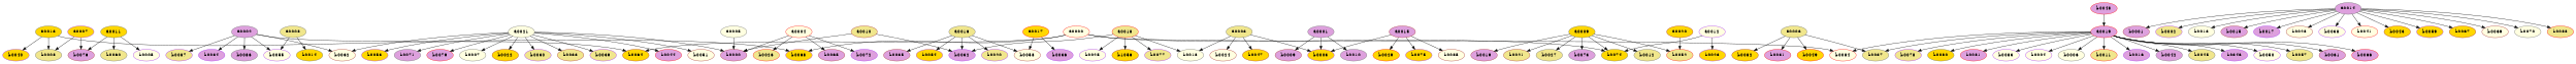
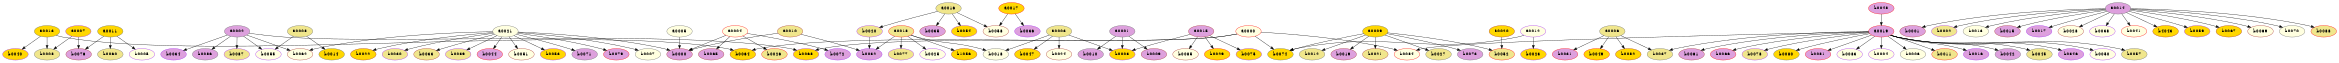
  digraph {
    node [color=gray40 fillcolor=plum style=filled]
    a0000 [color=red fillcolor=lightyellow]
    b0064 [color=brown fillcolor=gold]
    b0068 [color=purple fillcolor=gold]
    b0074 [fillcolor=gold]
    b0084 [color=red fillcolor=lightyellow]
    b0003 [color=purple fillcolor=gold]
    a0001
    b0009 [color=brown]
    b0010
    a0002
    b0034 [color=purple]
    b0055 [color=purple fillcolor=lightyellow]
    b0062 [color=brown fillcolor=lightyellow]
    b0086
    b0087 [color=purple fillcolor=khaki]
    a0003 [fillcolor=khaki]
    b0018 [fillcolor=lightyellow]
    b0024 [color=brown fillcolor=lightyellow]
    b0047 [color=brown fillcolor=gold]
    a0004 [color=red fillcolor=lightyellow]
    b0000 [color=brown]
    b0026 [color=red fillcolor=khaki]
    b0065 [color=brown]
    b0072 [color=purple]
    a0005 [fillcolor=lightyellow]
    a0006 [fillcolor=khaki]
    b0031 [color=red]
    b0037 [fillcolor=khaki]
    b0049 [color=red fillcolor=gold]
    b0082 [color=brown fillcolor=gold]
    a0007 [color=purple fillcolor=gold]
    b0008 [fillcolor=khaki]
    b0076 [color=brown]
    a0008 [fillcolor=khaki]
    b0014 [fillcolor=gold]
    a0009 [fillcolor=gold]
    b0012 [fillcolor=khaki]
    b0019 [color=brown]
    b0021 [color=brown fillcolor=khaki]
    b0027 [fillcolor=khaki]
    b0052 [color=red fillcolor=khaki]
    b0073
    a0010 [color=brown fillcolor=khaki]
    b0032 [color=purple]
    a0011 [fillcolor=gold]
    b0005 [color=purple fillcolor=lightyellow]
    b0060 [fillcolor=khaki]
    a0012 [color=purple fillcolor=lightyellow]
    b0023 [color=purple fillcolor=gold]
    a0013 [fillcolor=gold]
    b0040 [color=purple fillcolor=gold]
    b0001 [color=brown]
    a0014
    b0002 [color=purple fillcolor=khaki]
    b0013 [fillcolor=lightyellow]
    b0015 [color=brown]
    b0017 [color=purple]
    b0028 [color=brown fillcolor=lightyellow]
    b0038 [color=purple fillcolor=lightyellow]
    b0041 [color=red fillcolor=lightyellow]
-   b0043 [color=brown fillcolor=gold]
+   b0043 [color=brown fillcolor=gold label=b4043]
    b0059 [color=purple fillcolor=gold]
    b0067 [color=brown fillcolor=gold]
    b0069 [color=brown fillcolor=lightyellow]
    b0070 [fillcolor=lightyellow]
    b0088 [color=red fillcolor=khaki]
    a0015 [color=brown]
    b0029 [color=red fillcolor=gold]
    b0075 [color=purple fillcolor=gold]
    b0085 [color=brown fillcolor=lightyellow]
    a0016 [fillcolor=khaki]
    b0020 [color=purple fillcolor=khaki]
    b0035 [color=brown]
    b0054 [color=purple fillcolor=gold]
    b0058 [color=brown fillcolor=lightyellow]
    a0017 [color=red fillcolor=gold]
    b0036 [color=purple]
    a0018 [color=red fillcolor=khaki]
    b0025 [color=purple fillcolor=lightyellow]
    n80 [color=brown fillcolor=gold label=b1056]
    b0077 [color=purple fillcolor=khaki]
    a0019 [color=red]
    b0004 [color=purple fillcolor=lightyellow]
    b0006 [fillcolor=lightyellow]
    b0011 [color=red fillcolor=khaki]
    b0016 [color=purple]
    b0042
    b0045 [fillcolor=khaki]
    n89 [color=purple label=b0346]
    b0050 [color=purple fillcolor=lightyellow]
    b0057 [fillcolor=khaki]
    b0061 [color=brown]
    b0066 [color=red]
    b0078 [color=purple fillcolor=khaki]
    b0080 [fillcolor=gold]
    b0081 [color=red]
    b0083 [color=purple fillcolor=lightyellow]
    b0048 [color=red]
    a0020 [color=brown fillcolor=gold]
    a0021 [fillcolor=lightyellow]
    b0007 [fillcolor=lightyellow]
    b0022 [color=brown fillcolor=gold]
    b0030 [color=purple fillcolor=khaki]
    b0033 [color=brown fillcolor=khaki]
    b0039 [color=purple fillcolor=khaki]
    b0044 [color=red]
    b0051 [color=brown fillcolor=lightyellow]
    b0053 [color=purple fillcolor=gold]
    b0071
    b0079 [color=red]
    a0000 -> b0064
    a0000 -> b0068
    a0000 -> b0074
    a0000 -> b0084
    a0001 -> b0003
    a0001 -> b0009
    a0001 -> b0010
    a0002 -> b0068
    a0002 -> b0034
    a0002 -> b0055
    a0002 -> b0062
    a0002 -> b0086
    a0002 -> b0087
    a0003 -> b0003
    a0003 -> b0018
    a0003 -> b0024
    a0003 -> b0047
    a0004 -> b0000
    a0004 -> b0026
    a0004 -> b0065
    a0004 -> b0072
    a0005 -> b0000
    a0006 -> b0031
    a0006 -> b0037
    a0006 -> b0049
    a0006 -> b0082
    a0007 -> b0008
    a0007 -> b0076
    a0008 -> b0055
    a0008 -> b0014
    a0009 -> b0074
    a0009 -> b0012
    a0009 -> b0019
    a0009 -> b0021
    a0009 -> b0027
    a0009 -> b0052
    a0009 -> b0073
    a0010 -> b0000
    a0010 -> b0032
    a0011 -> b0076
    a0011 -> b0005
    a0011 -> b0060
    a0012 -> b0074
    a0012 -> b0023
    a0013 -> b0064
    a0013 -> b0008
    a0013 -> b0040
    a0014 -> b0001
    a0014 -> b0002
    a0014 -> b0013
    a0014 -> b0015
    a0014 -> b0017
    a0014 -> b0028
    a0014 -> b0038
    a0014 -> b0041
    a0014 -> b0043
    a0014 -> b0059
    a0014 -> b0067
    a0014 -> b0069
    a0014 -> b0070
    a0014 -> b0088
    a0015 -> b0003
    a0015 -> b0029
    a0015 -> b0075
    a0015 -> b0085
-   a0016 -> b0032
+   b0020 -> b0032
    a0016 -> b0020
    a0016 -> b0035
    a0016 -> b0054
    a0016 -> b0058
    a0017 -> b0058
    a0017 -> b0036
    a0018 -> b0018
    a0018 -> b0032
    a0018 -> b0025
    a0018 -> n80
    a0018 -> b0077
    a0019 -> b0084
    a0019 -> b0037
    a0019 -> b0004
    a0019 -> b0006
    a0019 -> b0011
    a0019 -> b0016
    a0019 -> b0042
    a0019 -> b0045
    a0019 -> n89
    a0019 -> b0050
    a0019 -> b0057
    a0019 -> b0061
    a0019 -> b0066
    a0019 -> b0078
    a0019 -> b0080
    a0019 -> b0081
    a0019 -> b0083
    b0048 -> a0019
    a0020 -> b0052
    a0021 -> b0062
    a0021 -> b0000
    a0021 -> b0007
    a0021 -> b0022
    a0021 -> b0030
    a0021 -> b0033
    a0021 -> b0039
    a0021 -> b0044
    a0021 -> b0051
    a0021 -> b0053
    a0021 -> b0071
    a0021 -> b0079
  }
